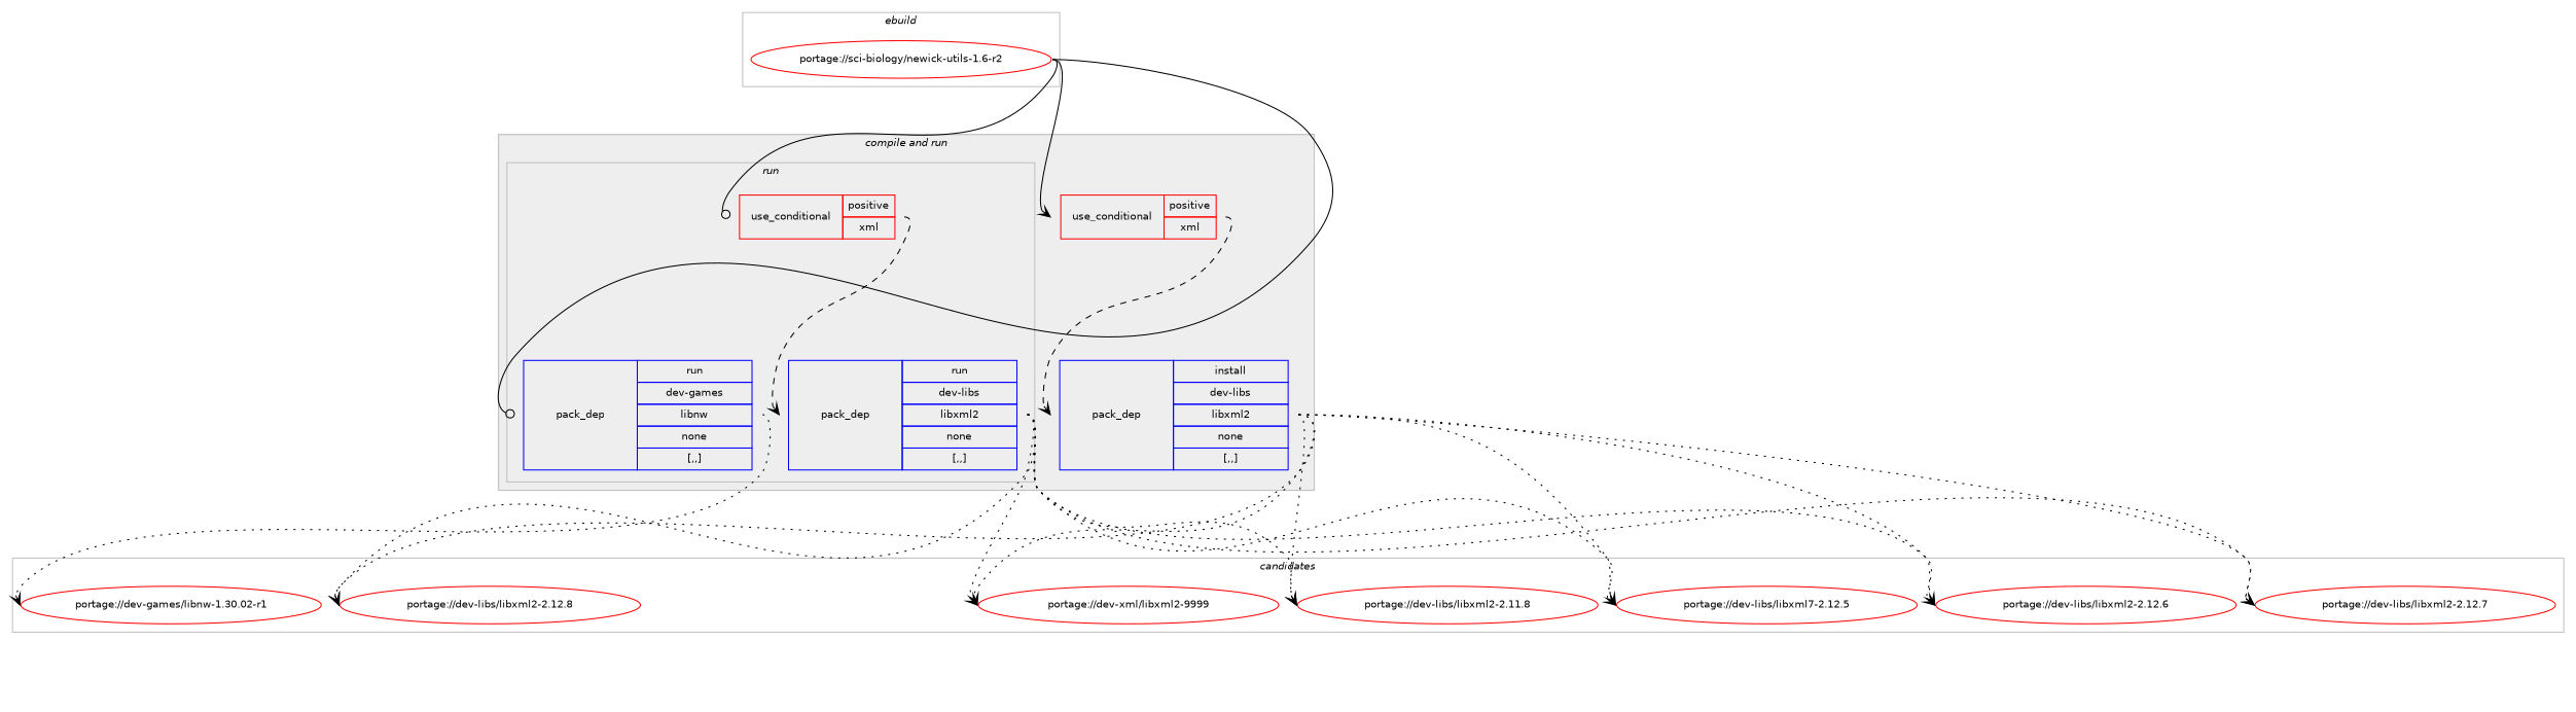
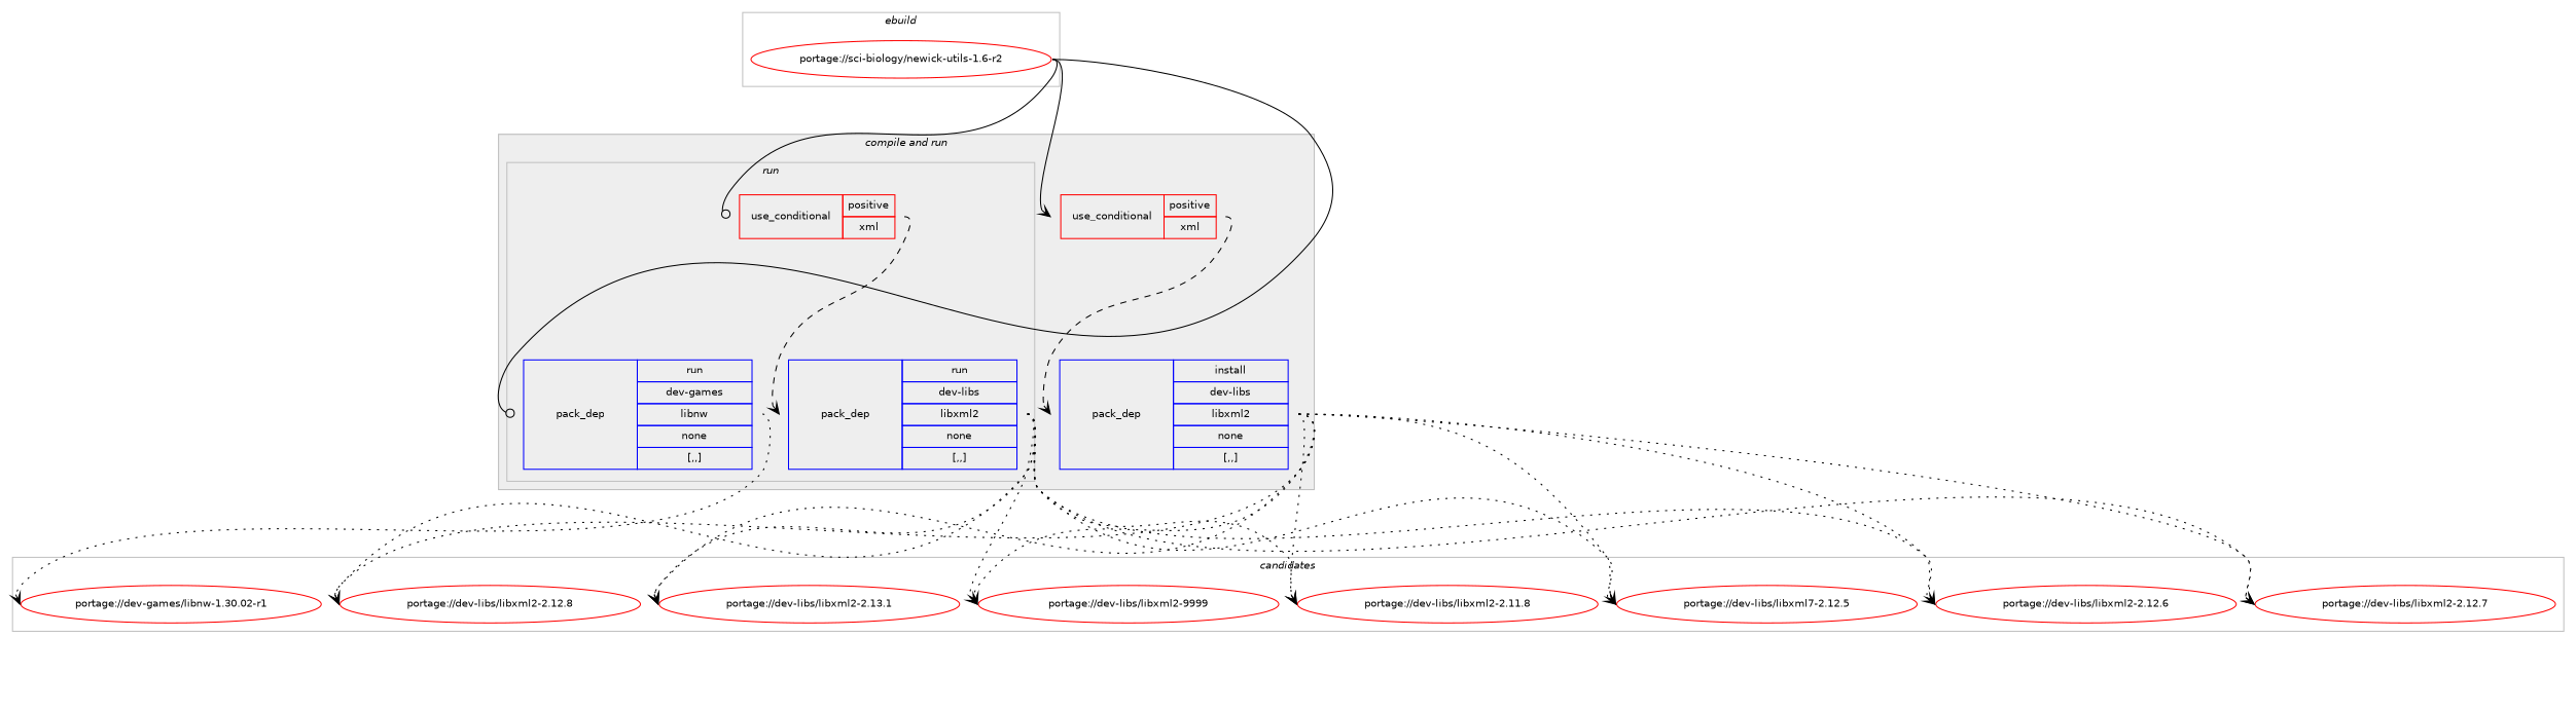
  digraph {
    compound=true
    concentrate=true
    fontname=Helvetica
    fontsize=10
    newrank=true
    rankdir=TB
    ranksep=1.5
    node [color=red fontname=Helvetica fontsize=10]
    edge [arrowhead=vee headport=w style=dotted tailport=e weight=100]
    n1 [label="portage://sci-biology/newick-utils-1.6-r2" width=4]
    n2 [color=blue label=<<TABLE BORDER="0" CELLBORDER="1" CELLSPACING="0" CELLPADDING="4" WIDTH="220"><TR><TD ROWSPAN="6" CELLPADDING="30">pack_dep</TD></TR><TR><TD WIDTH="110">install</TD></TR><TR><TD>dev-libs</TD></TR><TR><TD>libxml2</TD></TR><TR><TD>none</TD></TR><TR><TD>[,,]</TD></TR></TABLE>> shape=none]
    n3 [label=<<TABLE BORDER="0" CELLBORDER="1" CELLSPACING="0" CELLPADDING="4"><TR><TD ROWSPAN="3" CELLPADDING="10">use_conditional</TD></TR><TR><TD>positive</TD></TR><TR><TD>xml</TD></TR></TABLE>> shape=none]
    n4 [color=blue label=<<TABLE BORDER="0" CELLBORDER="1" CELLSPACING="0" CELLPADDING="4" WIDTH="220"><TR><TD ROWSPAN="6" CELLPADDING="30">pack_dep</TD></TR><TR><TD WIDTH="110">run</TD></TR><TR><TD>dev-libs</TD></TR><TR><TD>libxml2</TD></TR><TR><TD>none</TD></TR><TR><TD>[,,]</TD></TR></TABLE>> shape=none]
    n5 [label=<<TABLE BORDER="0" CELLBORDER="1" CELLSPACING="0" CELLPADDING="4"><TR><TD ROWSPAN="3" CELLPADDING="10">use_conditional</TD></TR><TR><TD>positive</TD></TR><TR><TD>xml</TD></TR></TABLE>> shape=none]
    n6 [color=blue label=<<TABLE BORDER="0" CELLBORDER="1" CELLSPACING="0" CELLPADDING="4" WIDTH="220"><TR><TD ROWSPAN="6" CELLPADDING="30">pack_dep</TD></TR><TR><TD WIDTH="110">run</TD></TR><TR><TD>dev-games</TD></TR><TR><TD>libnw</TD></TR><TR><TD>none</TD></TR><TR><TD>[,,]</TD></TR></TABLE>> shape=none]
-   n7 [label="portage://dev-xml/libxml2-9999" width=4]
+   n7 [label="portage://dev-libs/libxml2-9999" width=4]
+   n8 [label="portage://dev-libs/libxml2-2.13.1" width=4]
    n9 [label="portage://dev-libs/libxml2-2.12.8" width=4]
    n10 [label="portage://dev-libs/libxml2-2.12.7" width=4]
    n11 [label="portage://dev-libs/libxml2-2.12.6" width=4]
    n12 [label="portage://dev-libs/libxml7-2.12.5" width=4]
    n13 [label="portage://dev-libs/libxml2-2.11.8" width=4]
    n14 [label="portage://dev-games/libnw-1.30.02-r1" width=4]
    subgraph cluster_1 {
      color=gray
      label=<<i>ebuild</i>>
      n1
    }
    subgraph cluster_2 {
      color=gray
      label=<<i>dependencies</i>>
      subgraph cluster_3 {
        color=gray
        fillcolor="#eeeeee"
        label=<<i>compile</i>>
        style=filled
        subgraph sub_4 {
          color=gray
          fillcolor="#eeeeee"
          label=<<i>compile</i>>
          style=filled
          n3
          subgraph sub_5 {
            color=gray
            fillcolor="#eeeeee"
            label=<<i>compile</i>>
            style=filled
            n2
          }
        }
      }
      subgraph cluster_6 {
        color=gray
        fillcolor="#eeeeee"
        label=<<i>compile and run</i>>
        style=filled
      }
      subgraph cluster_7 {
        color=gray
        fillcolor="#eeeeee"
        label=<<i>run</i>>
        style=filled
        subgraph sub_8 {
          color=gray
          fillcolor="#eeeeee"
          label=<<i>run</i>>
          style=filled
          n5
          subgraph sub_9 {
            color=gray
            fillcolor="#eeeeee"
            label=<<i>run</i>>
            style=filled
            n4
          }
        }
        subgraph sub_10 {
          color=gray
          fillcolor="#eeeeee"
          label=<<i>run</i>>
          style=filled
          n6
        }
      }
    }
    subgraph cluster_11 {
      color=gray
      label=<<i>candidates</i>>
      rank=same
      subgraph sub_12 {
        color=black
        label=<<i>candidates</i>>
        nodesep=1
        rank=same
        n7
+       n8
        n9
        n10
        n11
        n12
        n13
      }
      subgraph sub_13 {
        color=black
        label=<<i>candidates</i>>
        nodesep=1
        rank=same
        n7
+       n8
        n9
        n10
        n11
        n12
        n13
      }
      subgraph sub_14 {
        color=black
        label=<<i>candidates</i>>
        nodesep=1
        rank=same
        n14
      }
    }
    n1 -> n3 [style=solid weight=20]
    n1 -> n5 [arrowhead=odot style=solid weight=20]
    n1 -> n6 [arrowhead=odot style=solid weight=20]
    n2 -> n7
+   n2 -> n8
    n2 -> n9
    n2 -> n10
    n2 -> n11
    n2 -> n12
    n2 -> n13
    n3 -> n2 [style=dashed weight=20]
    n4 -> n7
+   n4 -> n8
    n4 -> n9
    n4 -> n10
    n4 -> n11
    n4 -> n12
    n4 -> n13
    n5 -> n4 [style=dashed weight=20]
    n6 -> n14
  }
